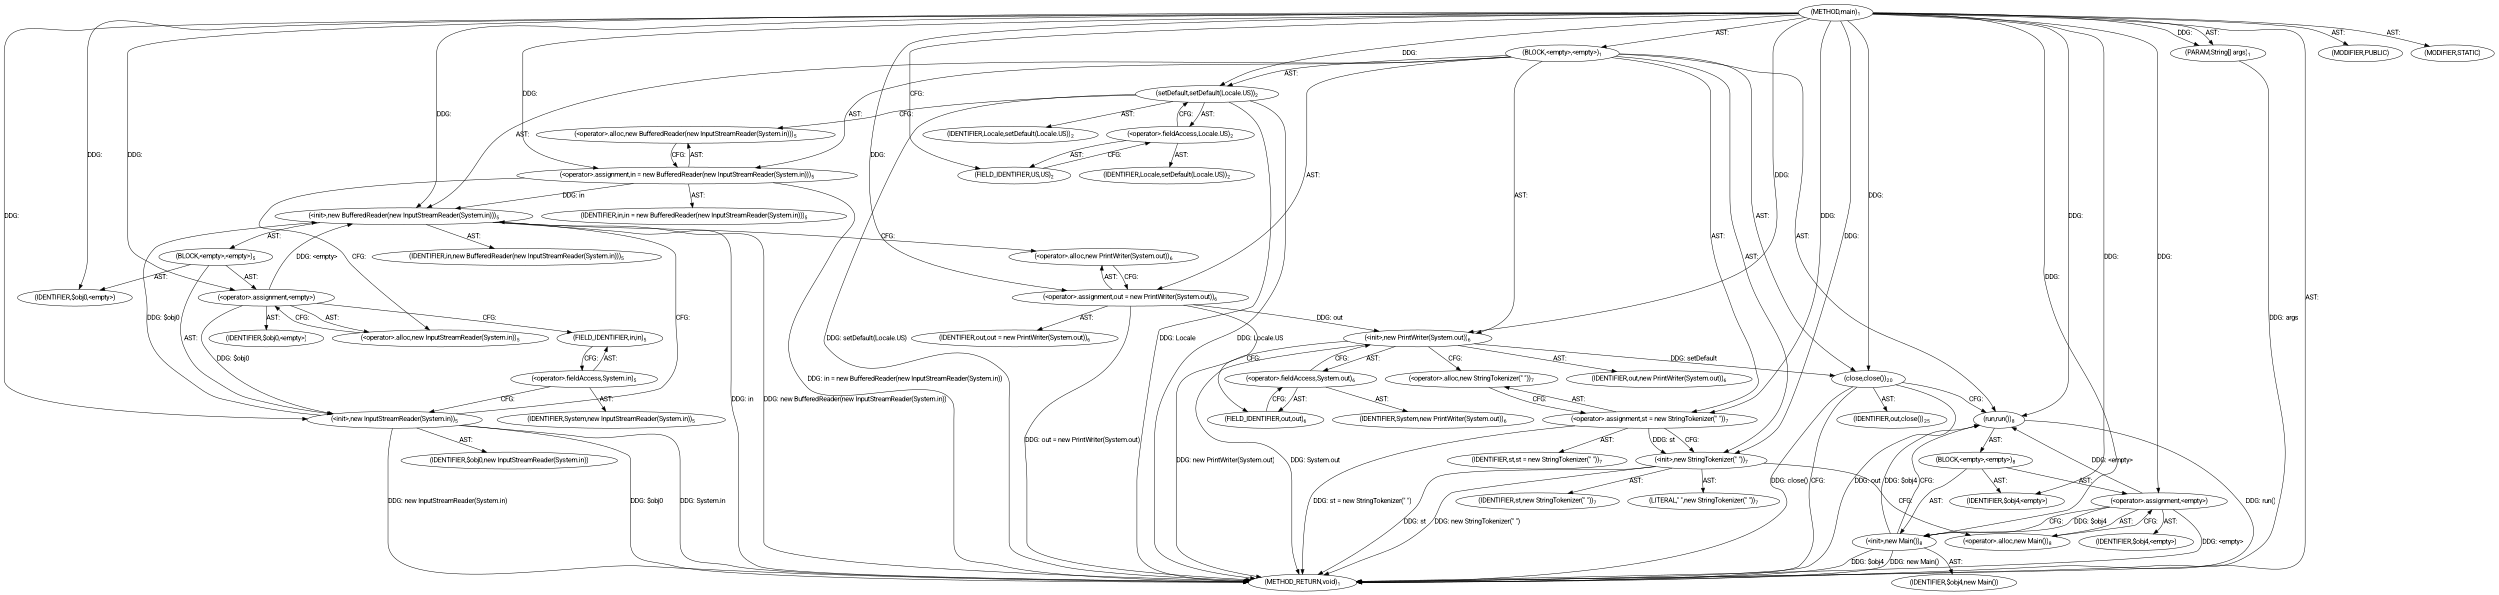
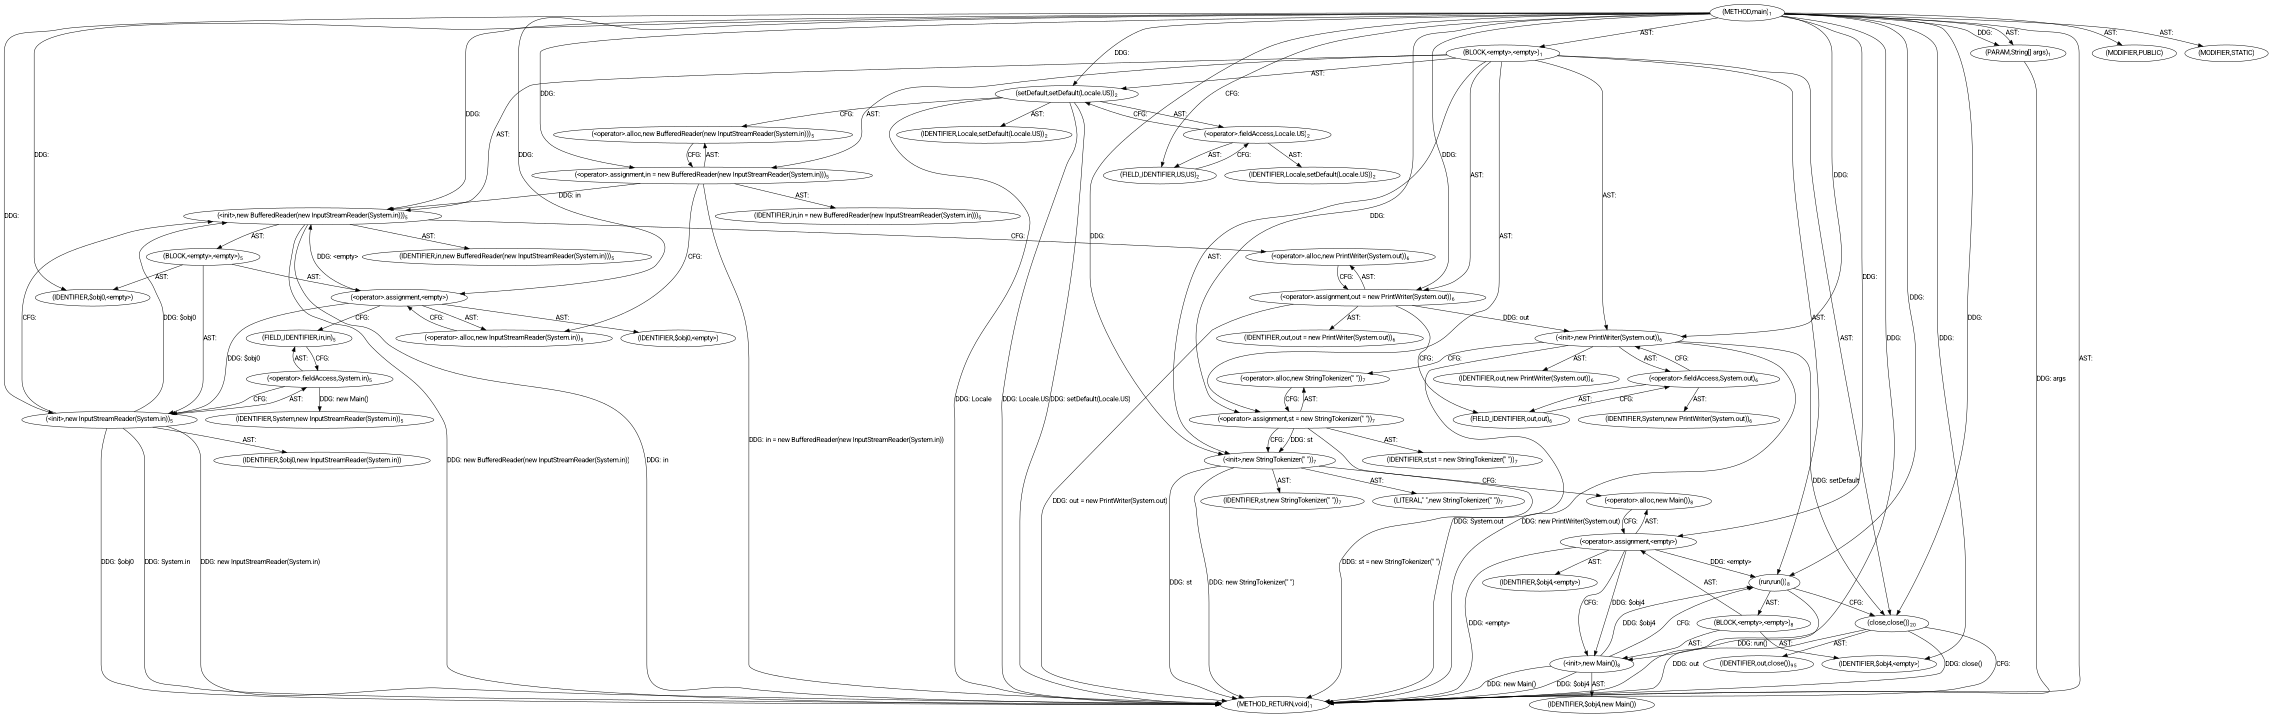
  digraph {
    fontname=Roboto
    node [fontname=Roboto]
    edge [fontname=Roboto]
    n1 [label=<(METHOD,main)<SUB>1</SUB>>]
    n2 [label=<(PARAM,String[] args)<SUB>1</SUB>>]
    n3 [label=<(BLOCK,&lt;empty&gt;,&lt;empty&gt;)<SUB>1</SUB>>]
    n4 [label=<(setDefault,setDefault(Locale.US))<SUB>2</SUB>>]
    n5 [label=<(FIELD_IDENTIFIER,US,US)<SUB>2</SUB>>]
    n6 [label=<(&lt;operator&gt;.assignment,in = new BufferedReader(new InputStreamReader(System.in)))<SUB>5</SUB>>]
    n7 [label=<(&lt;init&gt;,new BufferedReader(new InputStreamReader(System.in)))<SUB>5</SUB>>]
    n8 [label=<(&lt;operator&gt;.assignment,&lt;empty&gt;)>]
    n9 [label=<(&lt;init&gt;,new InputStreamReader(System.in))<SUB>5</SUB>>]
    n10 [label=<(IDENTIFIER,$obj0,&lt;empty&gt;)>]
    n11 [label=<(&lt;operator&gt;.assignment,out = new PrintWriter(System.out))<SUB>6</SUB>>]
    n12 [label=<(&lt;init&gt;,new PrintWriter(System.out))<SUB>6</SUB>>]
    n13 [label=<(&lt;operator&gt;.assignment,st = new StringTokenizer(&quot; &quot;))<SUB>7</SUB>>]
    n14 [label=<(&lt;init&gt;,new StringTokenizer(&quot; &quot;))<SUB>7</SUB>>]
    n15 [label=<(run,run())<SUB>8</SUB>>]
    n16 [label=<(&lt;operator&gt;.assignment,&lt;empty&gt;)>]
    n17 [label=<(&lt;init&gt;,new Main())<SUB>8</SUB>>]
    n18 [label=<(IDENTIFIER,$obj4,&lt;empty&gt;)>]
    n19 [label=<(close,close())<SUB>20</SUB>>]
    n20 [label=<(MODIFIER,PUBLIC)>]
    n21 [label=<(MODIFIER,STATIC)>]
    n22 [label=<(METHOD_RETURN,void)<SUB>1</SUB>>]
    n23 [label=<(IDENTIFIER,Locale,setDefault(Locale.US))<SUB>2</SUB>>]
    n24 [label=<(&lt;operator&gt;.fieldAccess,Locale.US)<SUB>2</SUB>>]
    n25 [label=<(&lt;operator&gt;.alloc,new BufferedReader(new InputStreamReader(System.in)))<SUB>5</SUB>>]
    n26 [label=<(IDENTIFIER,in,in = new BufferedReader(new InputStreamReader(System.in)))<SUB>5</SUB>>]
    n27 [label=<(&lt;operator&gt;.alloc,new InputStreamReader(System.in))<SUB>5</SUB>>]
    n28 [label=<(IDENTIFIER,in,new BufferedReader(new InputStreamReader(System.in)))<SUB>5</SUB>>]
    n29 [label=<(BLOCK,&lt;empty&gt;,&lt;empty&gt;)<SUB>5</SUB>>]
    n30 [label=<(&lt;operator&gt;.alloc,new PrintWriter(System.out))<SUB>6</SUB>>]
    n31 [label=<(IDENTIFIER,$obj0,&lt;empty&gt;)>]
    n32 [label=<(FIELD_IDENTIFIER,in,in)<SUB>5</SUB>>]
    n33 [label=<(IDENTIFIER,$obj0,new InputStreamReader(System.in))>]
    n34 [label=<(&lt;operator&gt;.fieldAccess,System.in)<SUB>5</SUB>>]
    n35 [label=<(IDENTIFIER,out,out = new PrintWriter(System.out))<SUB>6</SUB>>]
    n36 [label=<(FIELD_IDENTIFIER,out,out)<SUB>6</SUB>>]
    n37 [label=<(IDENTIFIER,out,new PrintWriter(System.out))<SUB>6</SUB>>]
    n38 [label=<(&lt;operator&gt;.fieldAccess,System.out)<SUB>6</SUB>>]
    n39 [label=<(&lt;operator&gt;.alloc,new StringTokenizer(&quot; &quot;))<SUB>7</SUB>>]
    n40 [label=<(IDENTIFIER,st,st = new StringTokenizer(&quot; &quot;))<SUB>7</SUB>>]
    n41 [label=<(IDENTIFIER,st,new StringTokenizer(&quot; &quot;))<SUB>7</SUB>>]
    n42 [label=<(LITERAL,&quot; &quot;,new StringTokenizer(&quot; &quot;))<SUB>7</SUB>>]
    n43 [label=<(&lt;operator&gt;.alloc,new Main())<SUB>8</SUB>>]
    n44 [label=<(BLOCK,&lt;empty&gt;,&lt;empty&gt;)<SUB>8</SUB>>]
    n45 [label=<(IDENTIFIER,$obj4,&lt;empty&gt;)>]
    n46 [label=<(IDENTIFIER,$obj4,new Main())>]
-   n47 [label=<(IDENTIFIER,out,close())<SUB>25</SUB>>]
+   n47 [label=<(IDENTIFIER,out,close())<SUB>95</SUB>>]
    n48 [label=<(IDENTIFIER,Locale,setDefault(Locale.US))<SUB>2</SUB>>]
    n49 [label=<(IDENTIFIER,System,new InputStreamReader(System.in))<SUB>5</SUB>>]
    n50 [label=<(IDENTIFIER,System,new PrintWriter(System.out))<SUB>6</SUB>>]
    n1 -> n2 [label="AST: "]
    n1 -> n2 [label="DDG: "]
    n1 -> n3 [label="AST: "]
    n1 -> n4 [label="DDG: "]
    n1 -> n5 [label="CFG: "]
    n1 -> n6 [label="DDG: "]
    n1 -> n7 [label="DDG: "]
    n1 -> n8 [label="DDG: "]
    n1 -> n9 [label="DDG: "]
    n1 -> n10 [label="DDG: "]
    n1 -> n11 [label="DDG: "]
    n1 -> n12 [label="DDG: "]
    n1 -> n13 [label="DDG: "]
    n1 -> n14 [label="DDG: "]
    n1 -> n15 [label="DDG: "]
    n1 -> n16 [label="DDG: "]
    n1 -> n17 [label="DDG: "]
    n1 -> n18 [label="DDG: "]
    n1 -> n19 [label="DDG: "]
    n1 -> n20 [label="AST: "]
    n1 -> n21 [label="AST: "]
    n1 -> n22 [label="AST: "]
    n2 -> n22 [label="DDG: args"]
    n3 -> n4 [label="AST: "]
    n3 -> n6 [label="AST: "]
    n3 -> n7 [label="AST: "]
    n3 -> n11 [label="AST: "]
    n3 -> n12 [label="AST: "]
    n3 -> n13 [label="AST: "]
    n3 -> n14 [label="AST: "]
    n3 -> n15 [label="AST: "]
    n3 -> n19 [label="AST: "]
    n4 -> n22 [label="DDG: Locale"]
    n4 -> n22 [label="DDG: Locale.US"]
    n4 -> n22 [label="DDG: setDefault(Locale.US)"]
    n4 -> n23 [label="AST: "]
    n4 -> n24 [label="AST: "]
    n4 -> n25 [label="CFG: "]
    n5 -> n24 [label="CFG: "]
    n6 -> n7 [label="DDG: in"]
    n6 -> n22 [label="DDG: in = new BufferedReader(new InputStreamReader(System.in))"]
    n6 -> n25 [label="AST: "]
    n6 -> n26 [label="AST: "]
    n6 -> n27 [label="CFG: "]
    n7 -> n22 [label="DDG: in"]
    n7 -> n22 [label="DDG: new BufferedReader(new InputStreamReader(System.in))"]
    n7 -> n28 [label="AST: "]
    n7 -> n29 [label="AST: "]
    n7 -> n30 [label="CFG: "]
    n8 -> n7 [label="DDG: &lt;empty&gt;"]
    n8 -> n9 [label="DDG: $obj0"]
    n8 -> n27 [label="AST: "]
    n8 -> n31 [label="AST: "]
    n8 -> n32 [label="CFG: "]
    n9 -> n7 [label="CFG: "]
    n9 -> n7 [label="DDG: $obj0"]
    n9 -> n22 [label="DDG: $obj0"]
    n9 -> n22 [label="DDG: System.in"]
    n9 -> n22 [label="DDG: new InputStreamReader(System.in)"]
    n9 -> n33 [label="AST: "]
+   n9 -> n34 [label="AST: "]
    n11 -> n12 [label="DDG: out"]
    n11 -> n22 [label="DDG: out = new PrintWriter(System.out)"]
    n11 -> n30 [label="AST: "]
    n11 -> n35 [label="AST: "]
    n11 -> n36 [label="CFG: "]
    n12 -> n19 [label="DDG: setDefault"]
    n12 -> n22 [label="DDG: System.out"]
    n12 -> n22 [label="DDG: new PrintWriter(System.out)"]
    n12 -> n37 [label="AST: "]
    n12 -> n38 [label="AST: "]
    n12 -> n39 [label="CFG: "]
    n13 -> n14 [label="CFG: "]
    n13 -> n14 [label="DDG: st"]
    n13 -> n22 [label="DDG: st = new StringTokenizer(&quot; &quot;)"]
    n13 -> n39 [label="AST: "]
    n13 -> n40 [label="AST: "]
    n14 -> n22 [label="DDG: st"]
    n14 -> n22 [label="DDG: new StringTokenizer(&quot; &quot;)"]
    n14 -> n41 [label="AST: "]
    n14 -> n42 [label="AST: "]
    n14 -> n43 [label="CFG: "]
-   n19 -> n15 [label="CFG: "]
+   n15 -> n19 [label="CFG: "]
    n15 -> n22 [label="DDG: run()"]
    n15 -> n44 [label="AST: "]
    n16 -> n15 [label="DDG: &lt;empty&gt;"]
    n16 -> n17 [label="CFG: "]
    n16 -> n17 [label="DDG: $obj4"]
    n16 -> n22 [label="DDG: &lt;empty&gt;"]
    n16 -> n43 [label="AST: "]
    n16 -> n45 [label="AST: "]
    n17 -> n15 [label="CFG: "]
    n17 -> n15 [label="DDG: $obj4"]
    n17 -> n22 [label="DDG: $obj4"]
    n17 -> n22 [label="DDG: new Main()"]
    n17 -> n46 [label="AST: "]
    n19 -> n22 [label="CFG: "]
    n19 -> n22 [label="DDG: out"]
    n19 -> n22 [label="DDG: close()"]
    n19 -> n47 [label="AST: "]
    n24 -> n4 [label="CFG: "]
    n24 -> n5 [label="AST: "]
    n24 -> n48 [label="AST: "]
    n25 -> n6 [label="CFG: "]
    n27 -> n8 [label="CFG: "]
    n29 -> n8 [label="AST: "]
    n29 -> n9 [label="AST: "]
    n29 -> n10 [label="AST: "]
    n30 -> n11 [label="CFG: "]
    n32 -> n34 [label="CFG: "]
    n34 -> n9 [label="CFG: "]
    n34 -> n32 [label="AST: "]
-   n34 -> n49 [label="AST: "]
+   n34 -> n49 [label="DDG: new Main()"]
    n36 -> n38 [label="CFG: "]
    n38 -> n12 [label="CFG: "]
    n38 -> n36 [label="AST: "]
    n38 -> n50 [label="AST: "]
    n39 -> n13 [label="CFG: "]
    n43 -> n16 [label="CFG: "]
    n44 -> n16 [label="AST: "]
    n44 -> n17 [label="AST: "]
    n44 -> n18 [label="AST: "]
  }
